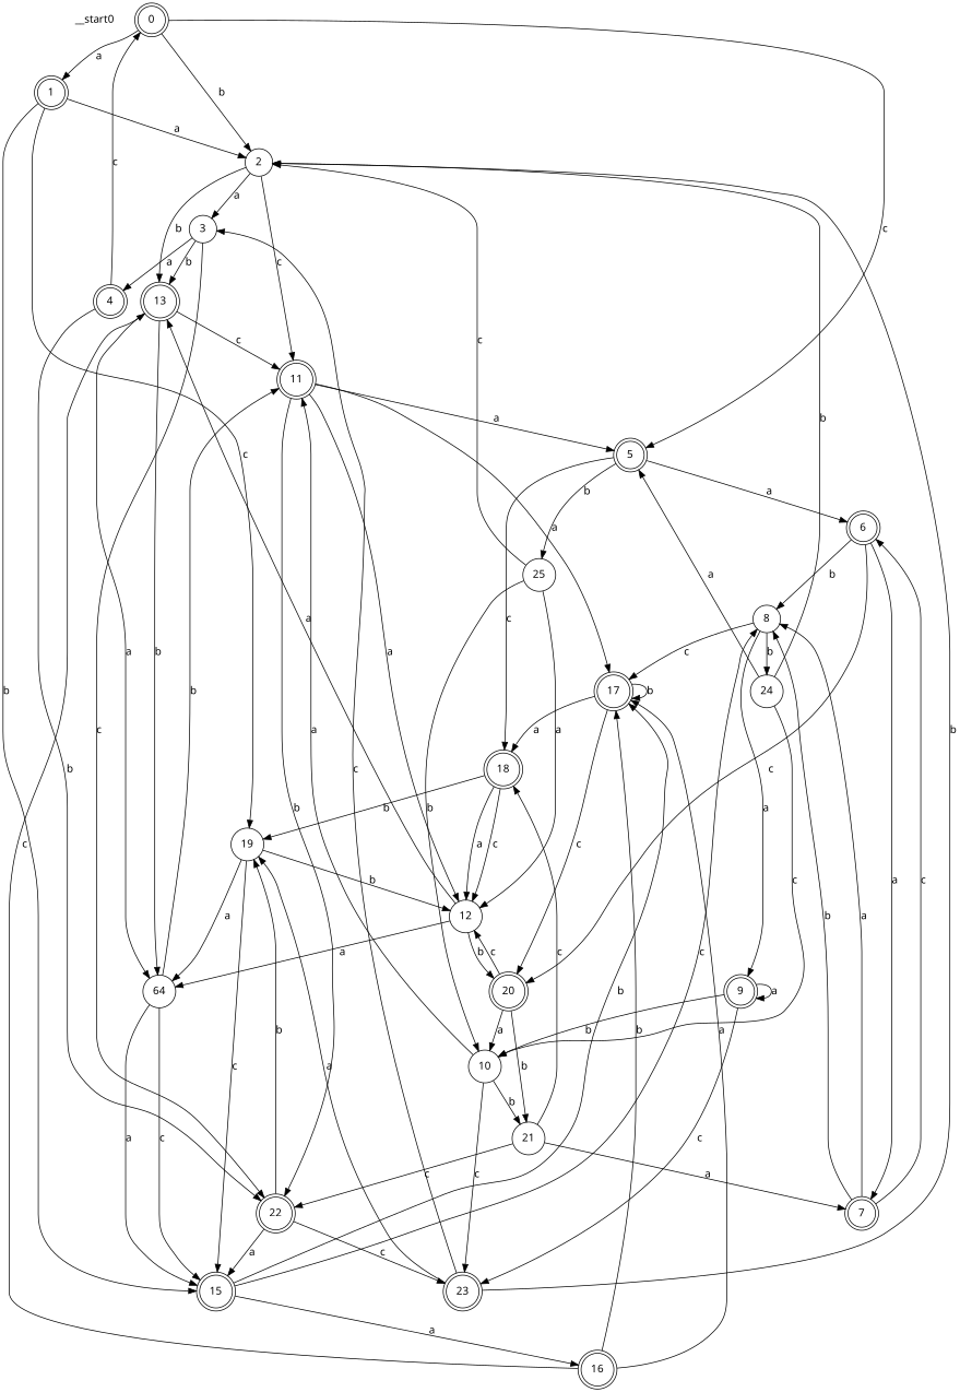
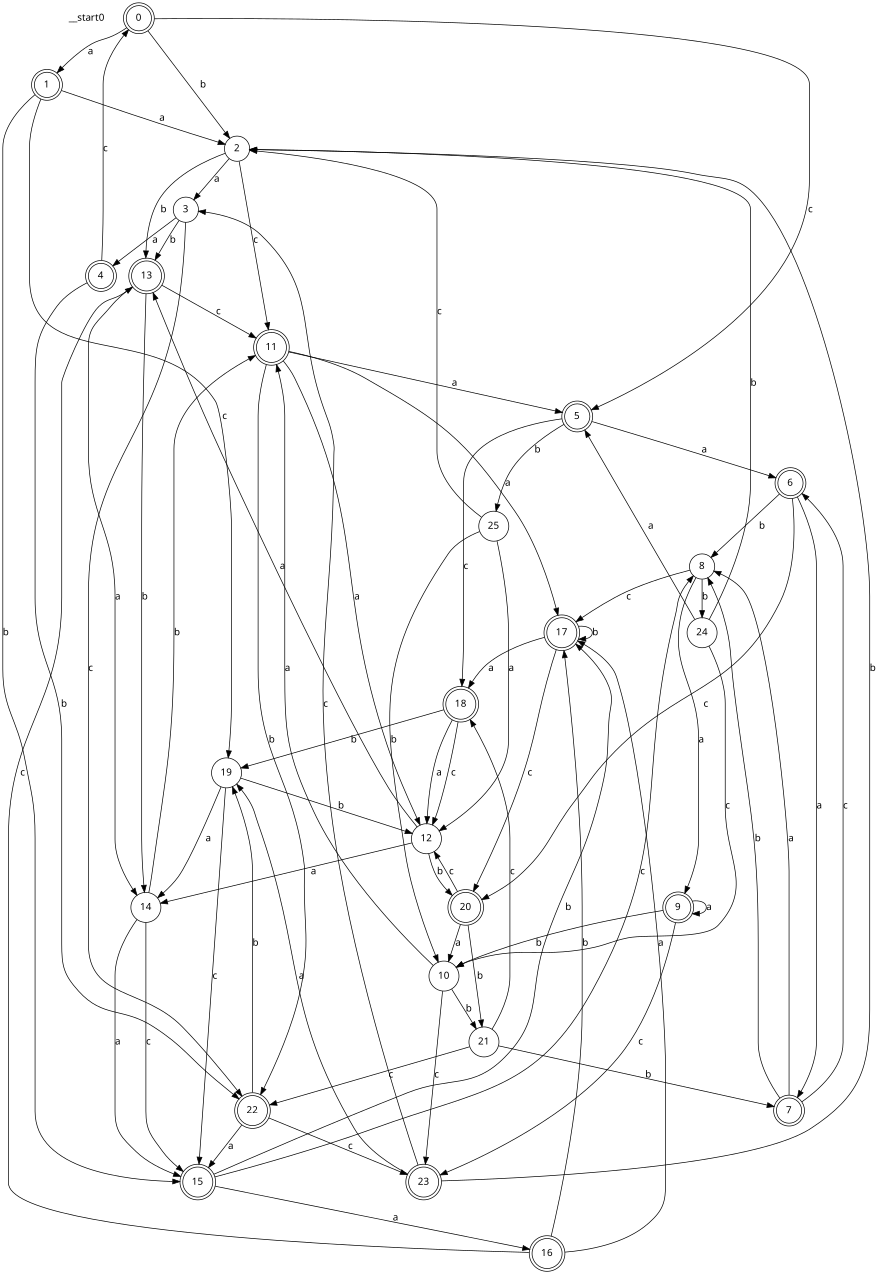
  digraph {
    fontname="Noto Sans"
    rankdir=TB
    node [fontname="Noto Sans" shape=doublecircle color=black fillcolor=white style="rounded,filled"]
    edge [fontname="Noto Sans"]
    __start0 [shape=none color="" fillcolor="" style=""]
    n2 [label=0]
    n3 [label=1]
    n4 [label=2 shape=circle style=filled]
    n5 [label=5]
    n6 [label=15]
    n7 [label=19 shape=circle style=filled]
    n8 [label=3 shape=circle style=filled]
    n9 [label=11]
    n10 [label=13]
    n11 [label=6]
    n12 [label=18]
    n13 [label=25 shape=circle style=filled]
    n14 [label=8 shape=circle style=filled]
    n15 [label=17]
    n16 [label=16]
    n17 [label=12 shape=circle style=filled]
-   n18 [label=64 shape=circle style=filled]
+   n18 [label=14 shape=circle style=filled]
    n19 [label=4]
    n20 [label=22]
    n21 [label=23]
    n22 [label=7]
    n23 [label=20]
    n24 [label=10 shape=circle style=filled]
    n25 [label=9]
    n26 [label=24 shape=circle style=filled]
    n27 [label=21 shape=circle style=filled]
    n2 -> n3 [label=a]
    n2 -> n4 [label=b]
    n2 -> n5 [label=c]
    n3 -> n4 [label=a]
    n3 -> n6 [label=b]
    n3 -> n7 [label=c]
    n4 -> n8 [label=a]
    n4 -> n9 [label=c]
    n4 -> n10 [label=b]
    n5 -> n11 [label=a]
    n5 -> n12 [label=c]
    n5 -> n13 [label=b]
    n6 -> n14 [label=c]
    n6 -> n15 [label=b]
    n6 -> n16 [label=a]
    n7 -> n6 [label=c]
    n7 -> n17 [label=b]
    n7 -> n18 [label=a]
    n8 -> n10 [label=b]
    n8 -> n19 [label=a]
    n8 -> n20 [label=c]
    n9 -> n5 [label=a]
    n9 -> n15 [label=a]
    n9 -> n17 [label=a]
    n9 -> n20 [label=b]
    n10 -> n9 [label=c]
    n10 -> n18 [label=a]
    n10 -> n18 [label=b]
    n11 -> n14 [label=b]
    n11 -> n22 [label=a]
    n11 -> n23 [label=c]
    n12 -> n7 [label=b]
    n12 -> n17 [label=a]
    n12 -> n17 [label=c]
    n13 -> n4 [label=c]
    n13 -> n17 [label=a]
    n13 -> n24 [label=b]
    n14 -> n15 [label=c]
    n14 -> n25 [label=a]
    n14 -> n26 [label=b]
    n15 -> n12 [label=a]
    n15 -> n15 [label=b]
    n15 -> n23 [label=c]
    n16 -> n10 [label=c]
    n16 -> n15 [label=a]
    n16 -> n15 [label=b]
    n17 -> n10 [label=a]
    n17 -> n18 [label=a]
    n17 -> n23 [label=b]
    n18 -> n6 [label=a]
    n18 -> n6 [label=c]
    n18 -> n9 [label=b]
    n19 -> n2 [label=c]
    n19 -> n20 [label=b]
    n20 -> n6 [label=a]
    n20 -> n7 [label=b]
    n20 -> n21 [label=c]
    n21 -> n4 [label=b]
    n21 -> n7 [label=a]
    n21 -> n8 [label=c]
    n22 -> n11 [label=c]
    n22 -> n14 [label=a]
    n22 -> n14 [label=b]
    n23 -> n17 [label=c]
    n23 -> n24 [label=a]
    n23 -> n27 [label=b]
    n24 -> n9 [label=a]
    n24 -> n21 [label=c]
    n24 -> n27 [label=b]
    n25 -> n21 [label=c]
    n25 -> n24 [label=b]
    n25 -> n25 [label=a]
    n26 -> n4 [label=b]
    n26 -> n5 [label=a]
    n26 -> n24 [label=c]
    n27 -> n12 [label=c]
    n27 -> n20 [label=c]
-   n27 -> n22 [label=a]
+   n27 -> n22 [label=b]
  }
